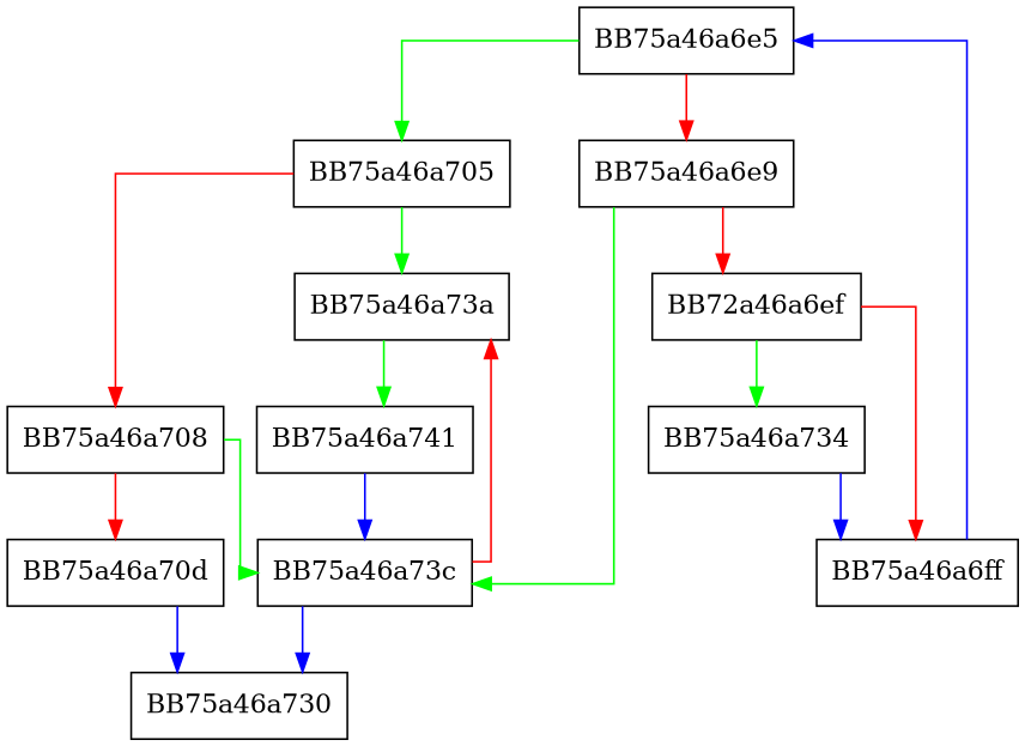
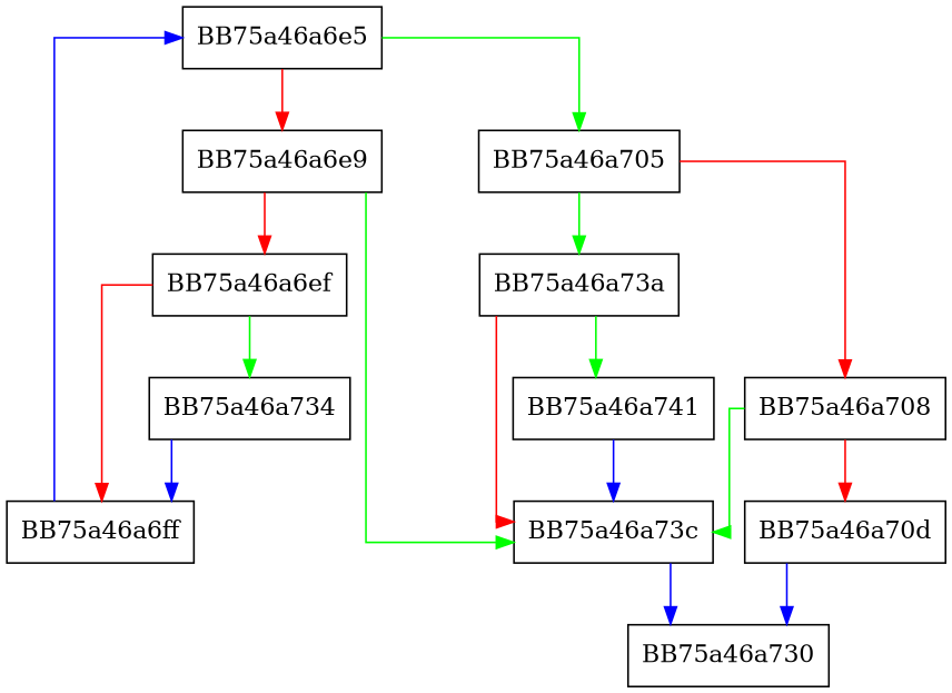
  digraph {
    fontname="DejaVu Serif"
    splines=ortho
    node [fontname="DejaVu Serif" shape=box]
    edge [color=green fontname="DejaVu Serif"]
    BB75a46a6e5
    BB75a46a705
    BB75a46a6e9
    BB75a46a73a
    n5 [label=BB75a46a708]
    BB75a46a73c
-   BB75a46a6ef [label=BB72a46a6ef]
+   BB75a46a6ef
    BB75a46a741
    BB75a46a70d
    BB75a46a730
    BB75a46a734
    BB75a46a6ff
    BB75a46a6e5 -> BB75a46a705
    BB75a46a6e5 -> BB75a46a6e9 [color=red]
    BB75a46a705 -> BB75a46a73a
    BB75a46a705 -> n5 [color=red]
    BB75a46a6e9 -> BB75a46a73c
    BB75a46a6e9 -> BB75a46a6ef [color=red]
-   BB75a46a73c -> BB75a46a73a [color=red]
+   BB75a46a73a -> BB75a46a73c [color=red]
    BB75a46a73a -> BB75a46a741
    n5 -> BB75a46a73c
    n5 -> BB75a46a70d [color=red]
    BB75a46a73c -> BB75a46a730 [color=blue]
    BB75a46a6ef -> BB75a46a734
    BB75a46a6ef -> BB75a46a6ff [color=red]
    BB75a46a741 -> BB75a46a73c [color=blue]
    BB75a46a70d -> BB75a46a730 [color=blue]
    BB75a46a734 -> BB75a46a6ff [color=blue]
    BB75a46a6ff -> BB75a46a6e5 [color=blue]
  }
